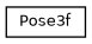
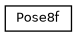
  digraph {
    rankdir=LR
-   n1 [color=black fillcolor=white fontname=Helvetica fontsize=10 height=0.2 label=Pose3f shape=record style=filled width=0.4]
+   n1 [color=black fillcolor=white fontname=Helvetica fontsize=10 height=0.2 label=Pose8f shape=record style=filled width=0.4]
  }
